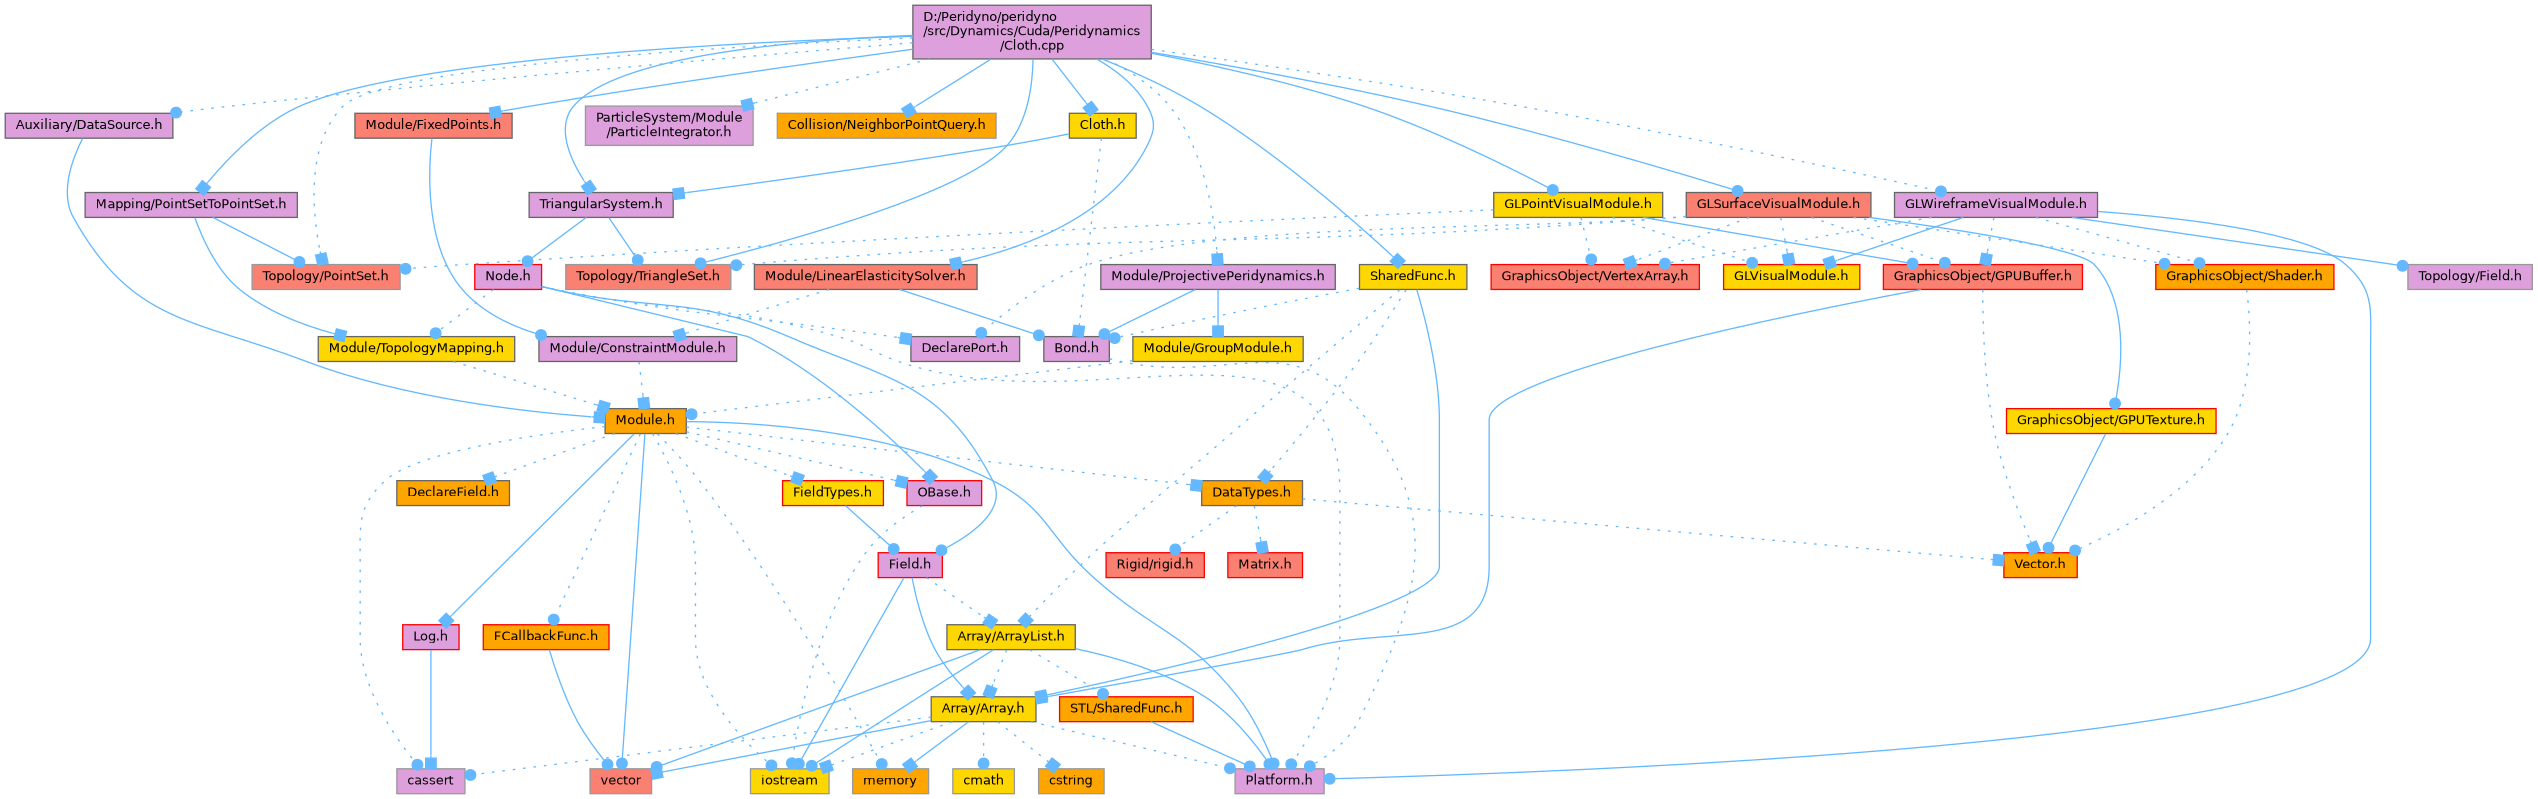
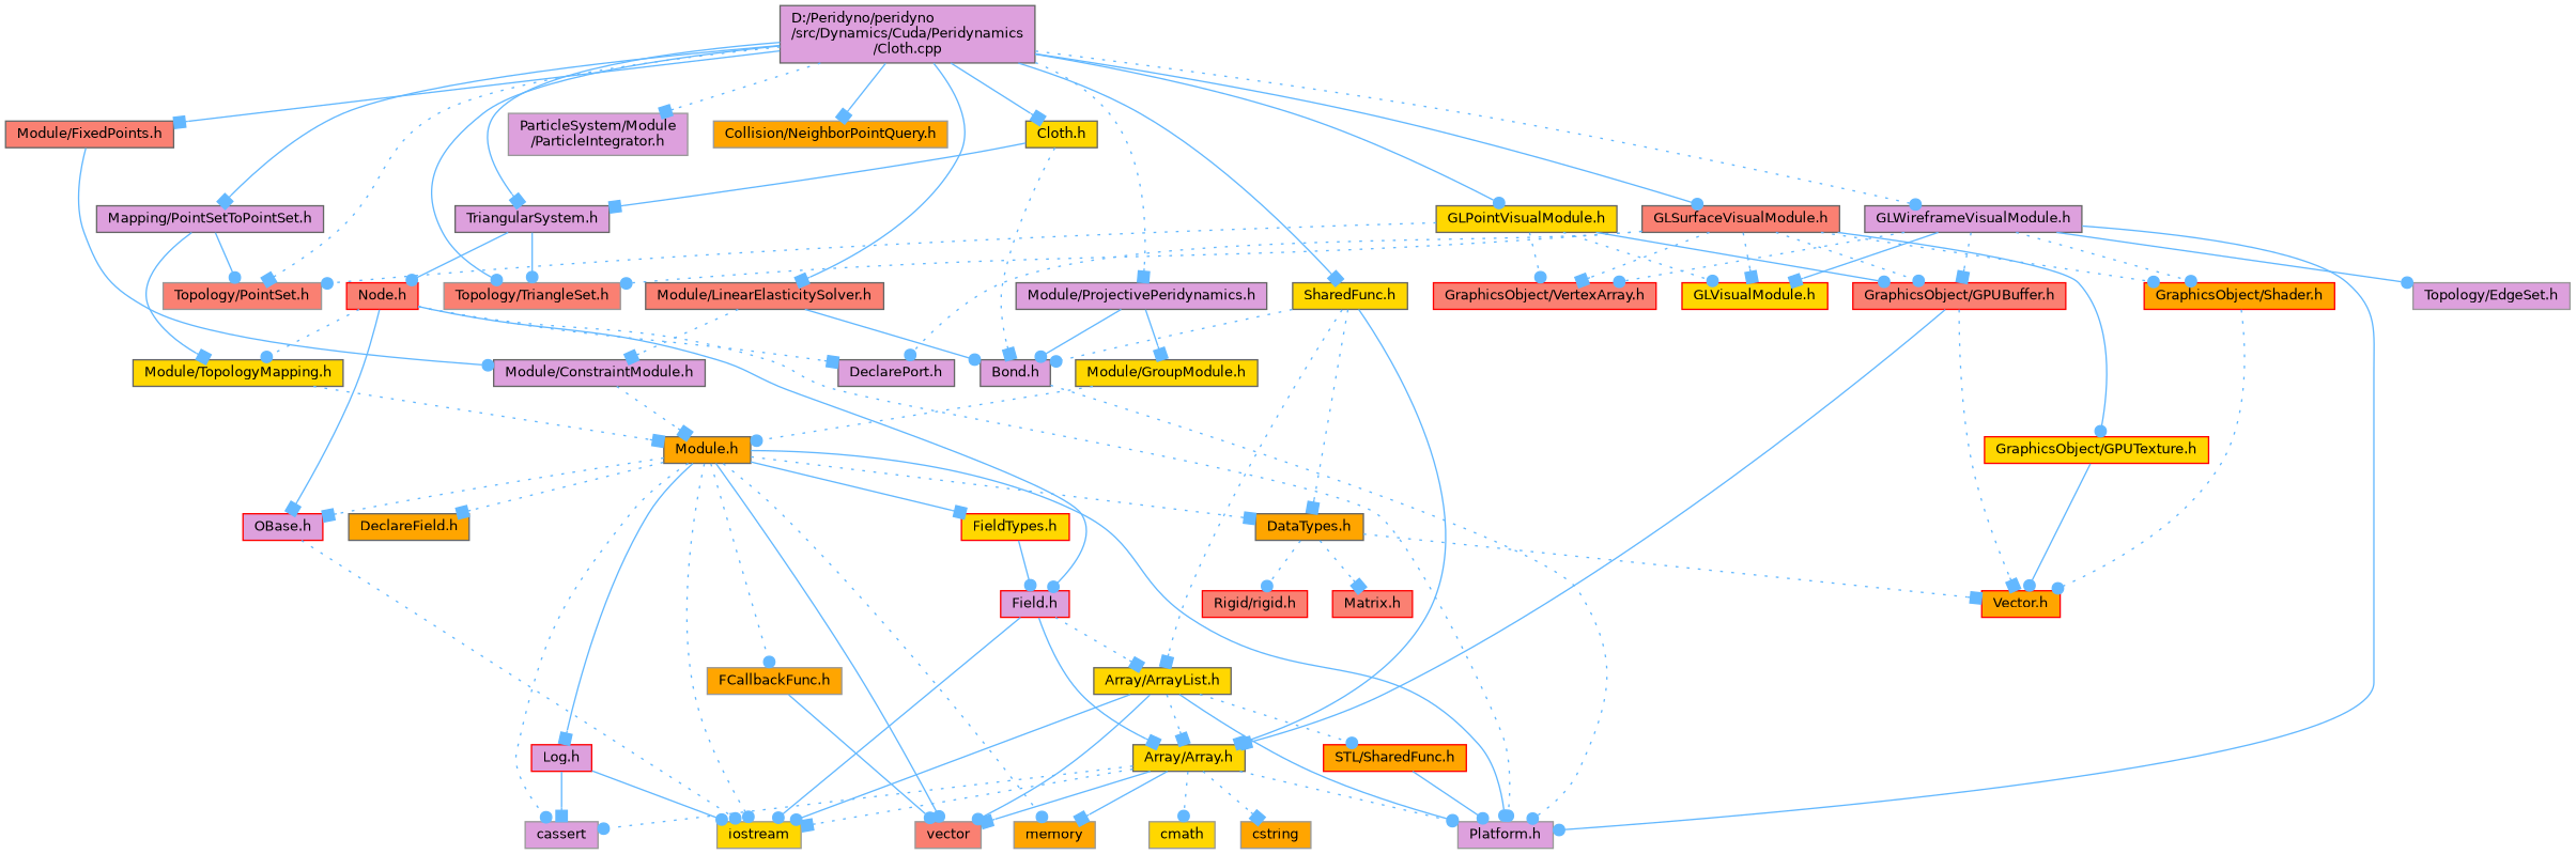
  digraph {
    node [color=grey40 fillcolor=plum fontname=Helvetica fontsize=10 shape=box style=filled]
    edge [arrowhead=dot color=steelblue1 fontname=Helvetica fontsize=10 labelfontname=Helvetica labelfontsize=10 style=dotted]
    n1 [color=gray40 fontcolor=black height=0.2 label="D:/Peridyno/peridyno\l/src/Dynamics/Cuda/Peridynamics\l/Cloth.cpp" width=0.4]
    n2 [fillcolor=gold height=0.2 label="Cloth.h" width=0.4]
    n3 [height=0.2 label="TriangularSystem.h" width=0.4]
    n4 [color=grey60 fillcolor=salmon height=0.2 label="Topology/TriangleSet.h" width=0.4]
    n5 [color=grey60 fillcolor=salmon height=0.2 label="Topology/PointSet.h" width=0.4]
    n6 [height=0.2 label="Mapping/PointSetToPointSet.h" width=0.4]
    n7 [color=grey60 height=0.2 label="ParticleSystem/Module\l/ParticleIntegrator.h" width=0.4]
    n8 [color=grey60 fillcolor=orange height=0.2 label="Collision/NeighborPointQuery.h" width=0.4]
    n9 [fillcolor=salmon height=0.2 label="Module/LinearElasticitySolver.h" width=0.4]
    n10 [height=0.2 label="Module/ProjectivePeridynamics.h" width=0.4]
    n11 [fillcolor=salmon height=0.2 label="Module/FixedPoints.h" width=0.4]
-   n12 [height=0.2 label="Auxiliary/DataSource.h" width=0.4]
    n13 [fillcolor=gold height=0.2 label="SharedFunc.h" width=0.4]
    n14 [fillcolor=gold height=0.2 label="GLPointVisualModule.h" width=0.4]
    n15 [height=0.2 label="GLWireframeVisualModule.h" width=0.4]
    n16 [fillcolor=salmon height=0.2 label="GLSurfaceVisualModule.h" width=0.4]
    n17 [height=0.2 label="Bond.h" width=0.4]
-   n18 [color=red height=0.2 label="Node.h" width=0.4]
+   n18 [color=red fillcolor=salmon height=0.2 label="Node.h" width=0.4]
    n19 [fillcolor=gold height=0.2 label="Module/TopologyMapping.h" width=0.4]
    n20 [height=0.2 label="Module/ConstraintModule.h" width=0.4]
    n21 [fillcolor=gold height=0.2 label="Module/GroupModule.h" width=0.4]
    n22 [fillcolor=orange height=0.2 label="Module.h" width=0.4]
    n23 [fillcolor=gold height=0.2 label="Array/Array.h" width=0.4]
    n24 [fillcolor=gold height=0.2 label="Array/ArrayList.h" width=0.4]
    n25 [fillcolor=orange height=0.2 label="DataTypes.h" width=0.4]
    n26 [color=red fillcolor=gold height=0.2 label="GLVisualModule.h" width=0.4]
    n27 [color=red fillcolor=salmon height=0.2 label="GraphicsObject/GPUBuffer.h" width=0.4]
    n28 [color=red fillcolor=salmon height=0.2 label="GraphicsObject/VertexArray.h" width=0.4]
    n29 [color=grey60 height=0.2 label="Platform.h" width=0.4]
    n30 [color=red fillcolor=orange height=0.2 label="GraphicsObject/Shader.h" width=0.4]
-   n31 [color=grey60 height=0.2 label="Topology/Field.h" width=0.4]
+   n31 [color=grey60 height=0.2 label="Topology/EdgeSet.h" width=0.4]
    n32 [height=0.2 label="DeclarePort.h" width=0.4]
    n33 [color=red fillcolor=gold height=0.2 label="GraphicsObject/GPUTexture.h" width=0.4]
    n34 [color=red height=0.2 label="OBase.h" width=0.4]
    n35 [color=red height=0.2 label="Field.h" width=0.4]
    n36 [color=grey60 fillcolor=gold height=0.2 label=iostream width=0.4]
    n37 [color=grey60 height=0.2 label=cassert width=0.4]
    n38 [color=grey60 fillcolor=salmon height=0.2 label=vector width=0.4]
    n39 [color=grey60 fillcolor=orange height=0.2 label=cstring width=0.4]
    n40 [color=grey60 fillcolor=orange height=0.2 label=memory width=0.4]
    n41 [color=grey60 fillcolor=gold height=0.2 label=cmath width=0.4]
    n42 [color=red fillcolor=orange height=0.2 label="STL/SharedFunc.h" width=0.4]
    n43 [color=red height=0.2 label="Log.h" width=0.4]
    n44 [fillcolor=orange height=0.2 label="DeclareField.h" width=0.4]
-   n45 [color=red fillcolor=orange height=0.2 label="FCallbackFunc.h" width=0.4]
+   n45 [color=grey60 fillcolor=orange height=0.2 label="FCallbackFunc.h" width=0.4]
    n46 [color=red fillcolor=gold height=0.2 label="FieldTypes.h" width=0.4]
    n47 [color=red fillcolor=orange height=0.2 label="Vector.h" width=0.4]
    n48 [color=red fillcolor=salmon height=0.2 label="Matrix.h" width=0.4]
    n49 [color=red fillcolor=salmon height=0.2 label="Rigid/rigid.h" width=0.4]
    n1 -> n2 [arrowhead=box style=solid]
    n1 -> n3 [arrowhead=box style=solid]
    n1 -> n4 [style=solid]
    n1 -> n5 [arrowhead=box]
    n1 -> n6 [arrowhead=box style=solid]
    n1 -> n7 [arrowhead=box]
    n1 -> n8 [arrowhead=box style=solid]
    n1 -> n9 [arrowhead=box style=solid]
    n1 -> n10 [arrowhead=box]
    n1 -> n11 [arrowhead=box style=solid]
-   n1 -> n12
    n1 -> n13 [arrowhead=box style=solid]
    n1 -> n14 [style=solid]
    n1 -> n15
    n1 -> n16 [style=solid]
    n2 -> n3 [arrowhead=box style=solid]
    n2 -> n17 [arrowhead=box]
    n3 -> n4 [style=solid]
    n3 -> n18 [style=solid]
    n6 -> n5 [style=solid]
    n6 -> n19 [arrowhead=box style=solid]
    n9 -> n17 [style=solid]
    n9 -> n20 [arrowhead=box]
    n10 -> n17 [style=solid]
    n10 -> n21 [arrowhead=box style=solid]
    n11 -> n20 [style=solid]
-   n12 -> n22 [arrowhead=box style=solid]
    n13 -> n17
    n13 -> n23 [arrowhead=box style=solid]
    n13 -> n24 [arrowhead=box]
    n13 -> n25 [arrowhead=box]
    n14 -> n5
    n14 -> n26
    n14 -> n27 [style=solid]
    n14 -> n28
    n15 -> n26 [arrowhead=box style=solid]
    n15 -> n27 [arrowhead=box]
    n15 -> n28
    n15 -> n29 [style=solid]
    n15 -> n30
    n15 -> n31 [style=solid]
    n16 -> n4
    n16 -> n26 [arrowhead=box]
    n16 -> n27
    n16 -> n28 [arrowhead=box]
    n16 -> n30
    n16 -> n32
    n16 -> n33 [style=solid]
    n17 -> n29
    n18 -> n19
    n18 -> n29
    n18 -> n32 [arrowhead=box]
    n18 -> n34 [arrowhead=box style=solid]
    n18 -> n35 [style=solid]
    n19 -> n22 [arrowhead=box]
    n20 -> n22 [arrowhead=box]
    n21 -> n22
    n22 -> n25 [arrowhead=box]
    n22 -> n29 [style=solid]
    n22 -> n34 [arrowhead=box]
    n22 -> n36
    n22 -> n37
    n22 -> n38 [style=solid]
    n22 -> n40
    n22 -> n43 [arrowhead=box style=solid]
    n22 -> n44 [arrowhead=box]
    n22 -> n45
-   n22 -> n46 [arrowhead=box]
+   n22 -> n46 [arrowhead=box style=solid]
    n23 -> n29
    n23 -> n36 [arrowhead=box]
    n23 -> n37
    n23 -> n38 [arrowhead=box style=solid]
    n23 -> n39 [arrowhead=box]
    n23 -> n40 [arrowhead=box style=solid]
    n23 -> n41
    n24 -> n23 [arrowhead=box]
    n24 -> n29 [style=solid]
    n24 -> n36 [style=solid]
    n24 -> n38 [style=solid]
    n24 -> n42
    n25 -> n47 [arrowhead=box]
    n25 -> n48 [arrowhead=box]
    n25 -> n49
    n27 -> n23 [arrowhead=box style=solid]
    n27 -> n47 [arrowhead=box]
    n30 -> n47
    n33 -> n47 [style=solid]
    n34 -> n36
    n35 -> n23 [arrowhead=box style=solid]
    n35 -> n24 [arrowhead=box]
    n35 -> n36 [style=solid]
    n42 -> n29 [style=solid]
+   n43 -> n36 [style=solid]
    n43 -> n37 [arrowhead=box style=solid]
    n45 -> n38 [style=solid]
    n46 -> n35 [style=solid]
  }
